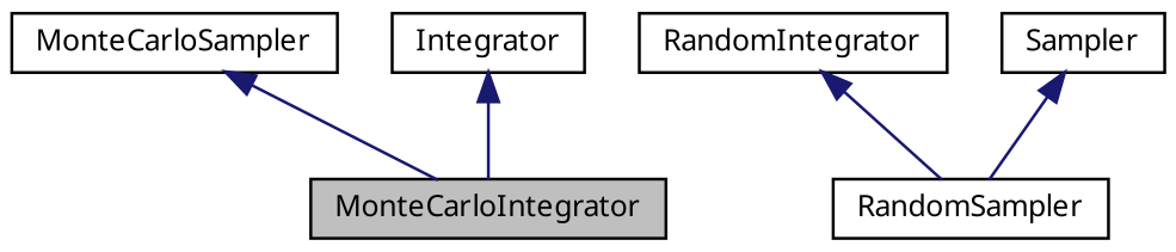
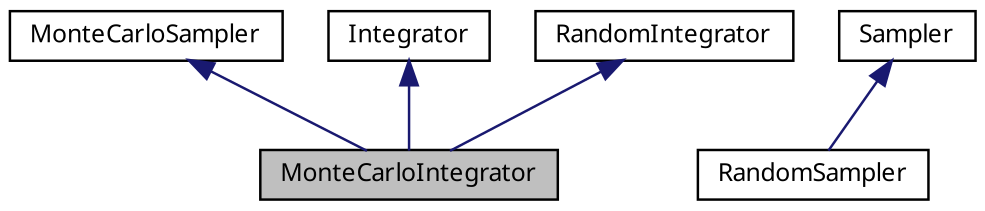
  digraph {
    fontname="Noto Sans"
    node [color=black fontname="Noto Sans" fontsize=10 shape=record]
    edge [color=midnightblue dir=back fontname="Noto Sans" fontsize=10 labelfontname=Helvetica labelfontsize=10 style=solid]
    n1 [fillcolor=grey75 fontcolor=black height=0.2 label=MonteCarloIntegrator style=filled width=0.4]
    n2 [height=0.2 label=MonteCarloSampler width=0.4]
    n3 [height=0.2 label=RandomSampler width=0.4]
    n4 [height=0.2 label=Sampler width=0.4]
    n5 [height=0.2 label=RandomIntegrator width=0.4]
    n6 [height=0.2 label=Integrator width=0.4]
    n2 -> n1
    n4 -> n3
-   n5 -> n3
+   n5 -> n1
    n6 -> n1
  }
